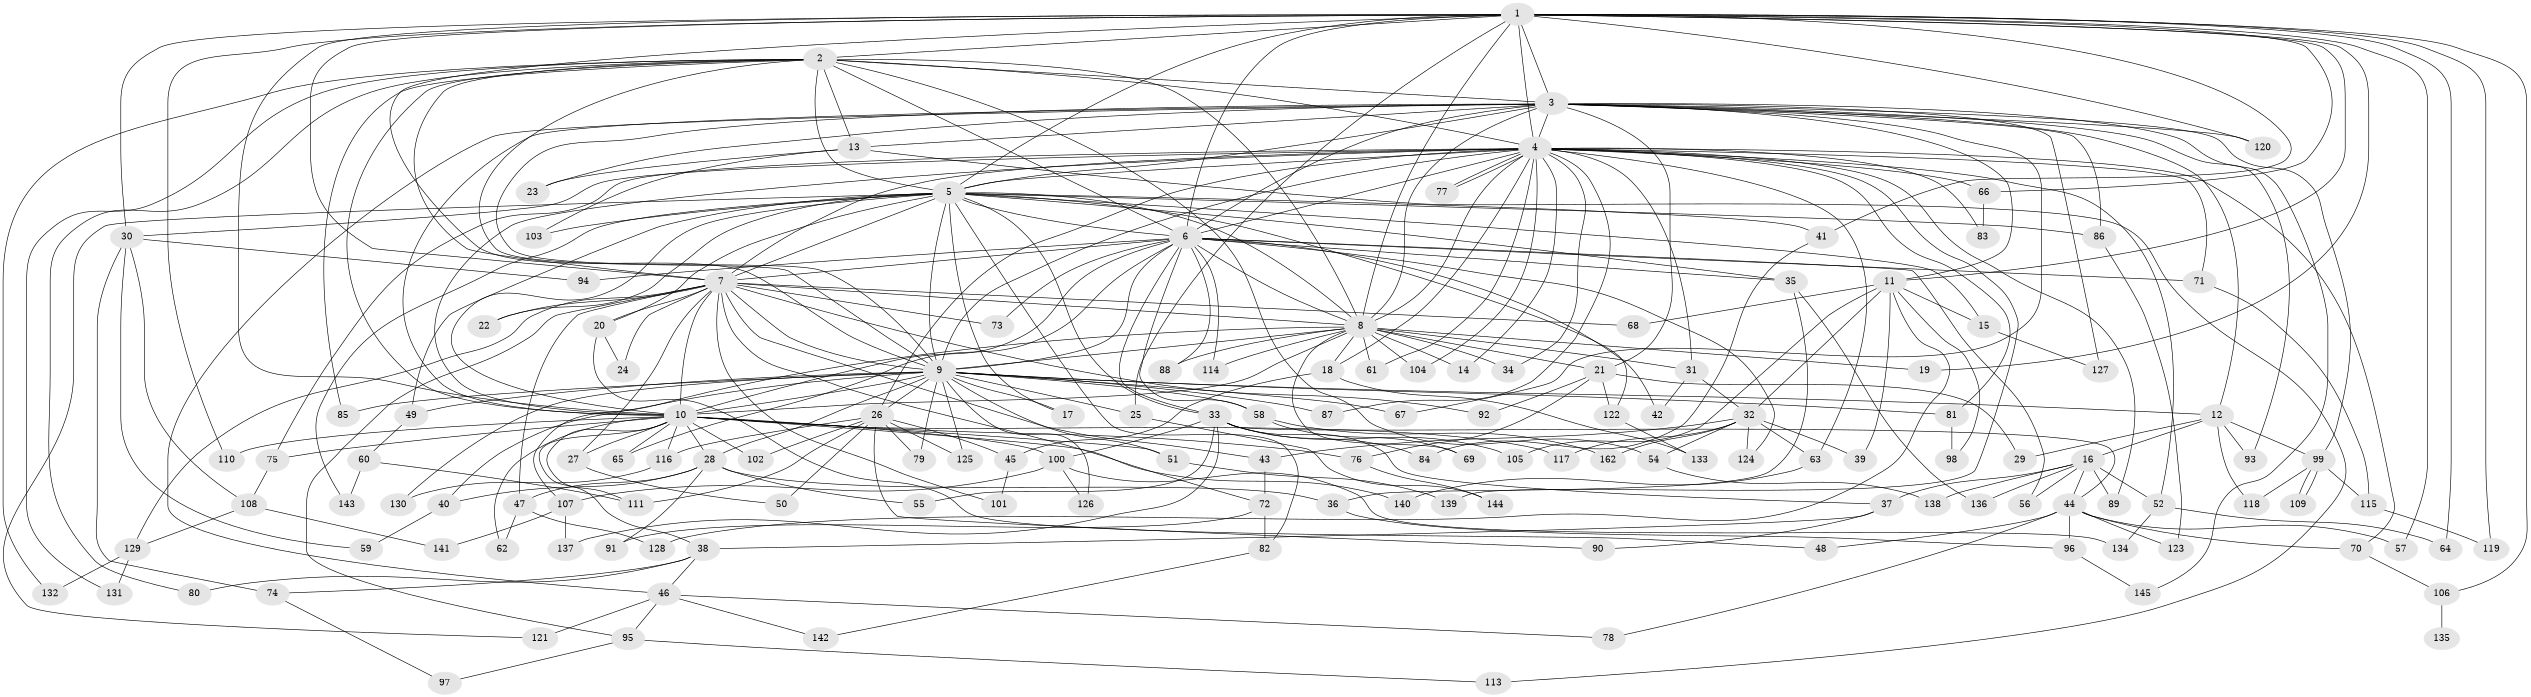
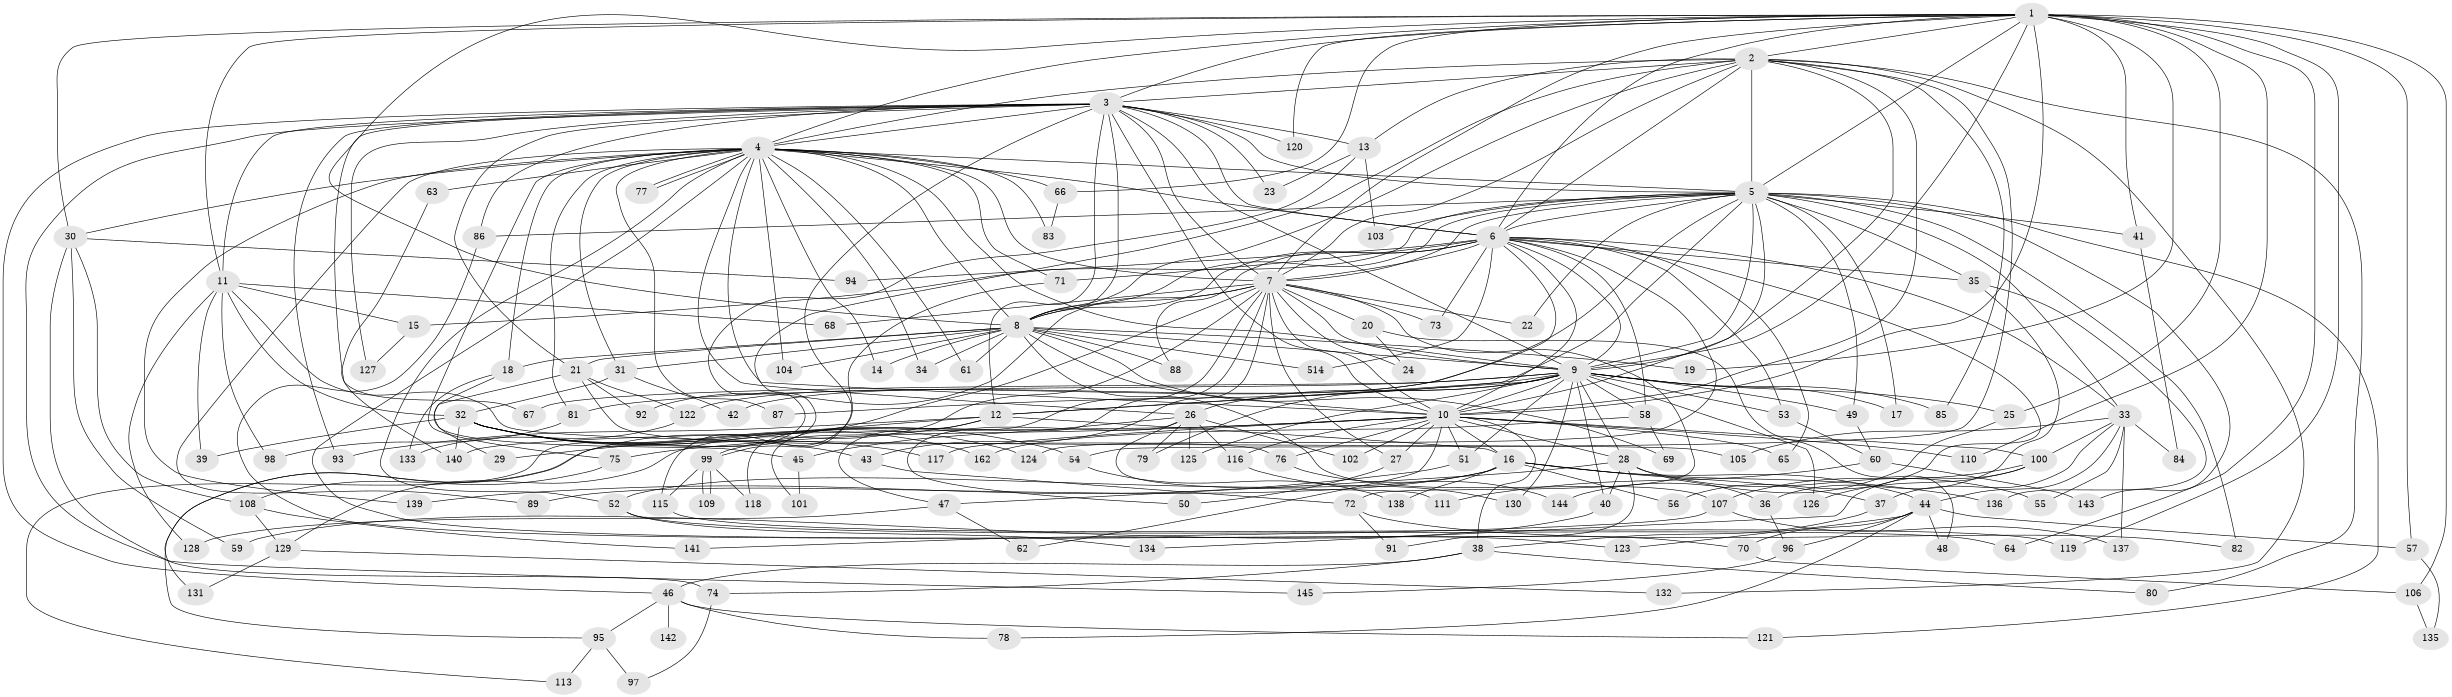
  graph {
    node [color=gray90 style=filled]
    1
    2
    3
    4
    5
    6
    7
    8
    9
    10
    11
    19
    25
    30
    41
    57
    64
    66
    106
    110
    119
    120
    13
    54
    80
    85
    131
    132
    12
    21
    23
    46
    67
    86
    93
    99
    127
    145
    14
    18
    26
    31
    34
    52
    61
    63
    70
    71
    75
    77
    81
    83
    87
    89
    104
    139
    15
    17
    20
    22
    33
    35
    49
    82
    103
    121
    122
    143
    42
+   53
    56
    58
    65
    73
    88
    94
-   114
+   114 [label=514]
    124
    24
    27
    43
    47
    68
    72
    92
    95
    101
    129
    69
    107
    28
    40
    51
    79
    125
    126
    130
    16
    38
    62
    76
    100
    102
    116
    117
    140
    32
    39
    98
    105
    128
    144
    59
    74
    108
    84
    135
    113
    138
    29
    118
    78
    142
    123
    115
    109
    45
    133
    50
-   90
    111
    134
    48
    37
    44
    55
    137
    136
    36
    60
    n141 [label=162]
    91
    97
    141
    96
    1 -- 2
    1 -- 3
    1 -- 4
    1 -- 5
    1 -- 6
    1 -- 7
    1 -- 8
    1 -- 9
    1 -- 10
    1 -- 11
    1 -- 19
    1 -- 25
    1 -- 30
    1 -- 41
    1 -- 57
    1 -- 64
    1 -- 66
    1 -- 106
    1 -- 110
    1 -- 119
    1 -- 120
    2 -- 3
    2 -- 4
    2 -- 5
    2 -- 6
    2 -- 7
    2 -- 8
    2 -- 9
    2 -- 10
    2 -- 13
    2 -- 54
    2 -- 80
    2 -- 85
    2 -- 131
    2 -- 132
    3 -- 4
    3 -- 5
    3 -- 6
+   3 -- 7
    3 -- 8
    3 -- 9
    3 -- 10
    3 -- 11
    3 -- 120
    3 -- 13
    3 -- 12
    3 -- 21
    3 -- 23
    3 -- 46
    3 -- 67
    3 -- 86
    3 -- 93
    3 -- 99
    3 -- 127
    3 -- 145
    4 -- 5
    4 -- 6
    4 -- 7
    4 -- 8
    4 -- 9
    4 -- 10
    4 -- 30
    4 -- 66
    4 -- 14
    4 -- 18
    4 -- 26
    4 -- 31
    4 -- 34
    4 -- 52
    4 -- 61
    4 -- 63
    4 -- 70
    4 -- 71
    4 -- 75
    4 -- 77
    4 -- 77
    4 -- 81
    4 -- 83
    4 -- 87
    4 -- 89
    4 -- 104
    4 -- 139
    5 -- 6
    5 -- 7
    5 -- 8
    5 -- 9
    5 -- 10
    5 -- 41
    5 -- 86
    5 -- 15
    5 -- 17
-   5 -- 20
+   5 -- 12
    5 -- 22
    5 -- 33
    5 -- 35
    5 -- 49
    5 -- 82
    5 -- 103
    5 -- 121
    5 -- 122
    5 -- 143
    6 -- 7
    6 -- 8
    6 -- 9
    6 -- 10
    6 -- 71
    6 -- 33
    6 -- 35
    6 -- 42
+   6 -- 53
    6 -- 56
    6 -- 58
    6 -- 65
    6 -- 73
    6 -- 88
    6 -- 94
    6 -- 114
    6 -- 124
    7 -- 8
    7 -- 9
    7 -- 10
    7 -- 20
    7 -- 22
    7 -- 73
    7 -- 24
    7 -- 27
    7 -- 43
    7 -- 47
    7 -- 68
    7 -- 72
    7 -- 92
    7 -- 95
    7 -- 101
    7 -- 129
    8 -- 9
    8 -- 10
    8 -- 19
    8 -- 21
    8 -- 14
    8 -- 18
    8 -- 31
    8 -- 34
    8 -- 61
    8 -- 104
    8 -- 88
    8 -- 114
    8 -- 69
    8 -- 107
    9 -- 10
    9 -- 25
    9 -- 85
    9 -- 12
    9 -- 67
    9 -- 26
    9 -- 81
    9 -- 87
    9 -- 17
    9 -- 49
+   9 -- 53
    9 -- 58
    9 -- 28
    9 -- 40
    9 -- 51
    9 -- 79
    9 -- 125
    9 -- 126
    9 -- 130
    10 -- 110
    10 -- 75
    10 -- 65
    10 -- 27
    10 -- 28
    10 -- 51
-   10 -- 111
+   10 -- 16
    10 -- 38
    10 -- 62
    10 -- 76
    10 -- 100
    10 -- 102
    10 -- 116
    10 -- 117
    10 -- 140
    11 -- 15
    11 -- 68
    11 -- 32
    11 -- 39
    11 -- 98
    11 -- 105
    11 -- 128
    25 -- 144
    30 -- 94
    30 -- 59
    30 -- 74
    30 -- 108
    41 -- 84
+   57 -- 135
    66 -- 83
    106 -- 135
    13 -- 23
    13 -- 103
    13 -- 113
    54 -- 138
    12 -- 93
    12 -- 99
    12 -- 16
    12 -- 29
    12 -- 118
    21 -- 122
    21 -- 92
    21 -- 76
    21 -- 29
    46 -- 121
    46 -- 95
    46 -- 78
    46 -- 142
    86 -- 123
    99 -- 118
    99 -- 115
    99 -- 109
    99 -- 109
    18 -- 45
    18 -- 133
    26 -- 79
    26 -- 125
    26 -- 102
    26 -- 116
    26 -- 45
    26 -- 50
-   26 -- 90
    26 -- 111
    31 -- 42
    31 -- 32
    52 -- 64
    52 -- 134
    63 -- 140
    70 -- 106
    71 -- 115
    75 -- 108
    81 -- 98
    15 -- 127
    20 -- 24
    20 -- 48
    33 -- 100
    33 -- 105
    33 -- 84
    33 -- 37
    33 -- 44
    33 -- 55
    33 -- 137
    35 -- 136
    35 -- 36
    49 -- 60
-   82 -- 142
    122 -- 133
+   53 -- 60
    58 -- 69
    58 -- n141
    27 -- 50
    43 -- 72
    47 -- 62
    47 -- 128
    72 -- 82
    72 -- 91
    95 -- 113
    95 -- 97
    129 -- 131
    129 -- 132
    107 -- 137
    107 -- 141
    28 -- 47
    28 -- 40
    28 -- 55
    28 -- 36
    28 -- 91
    40 -- 59
    51 -- 139
    16 -- 52
    16 -- 89
    16 -- 56
    16 -- 138
    16 -- 37
    16 -- 44
    16 -- 136
    38 -- 80
    38 -- 46
    38 -- 74
    76 -- 144
    100 -- 107
    100 -- 126
    100 -- 134
    116 -- 130
    32 -- 54
-   32 -- 63
+   32 -- 140
    32 -- 124
    32 -- 43
    32 -- 117
    32 -- 39
    32 -- n141
    74 -- 97
    108 -- 129
    108 -- 141
    115 -- 119
    45 -- 101
    37 -- 38
-   37 -- 90
    44 -- 57
    44 -- 70
    44 -- 78
    44 -- 123
    44 -- 48
    44 -- 96
    36 -- 96
    60 -- 143
    60 -- 111
    96 -- 145
  }
